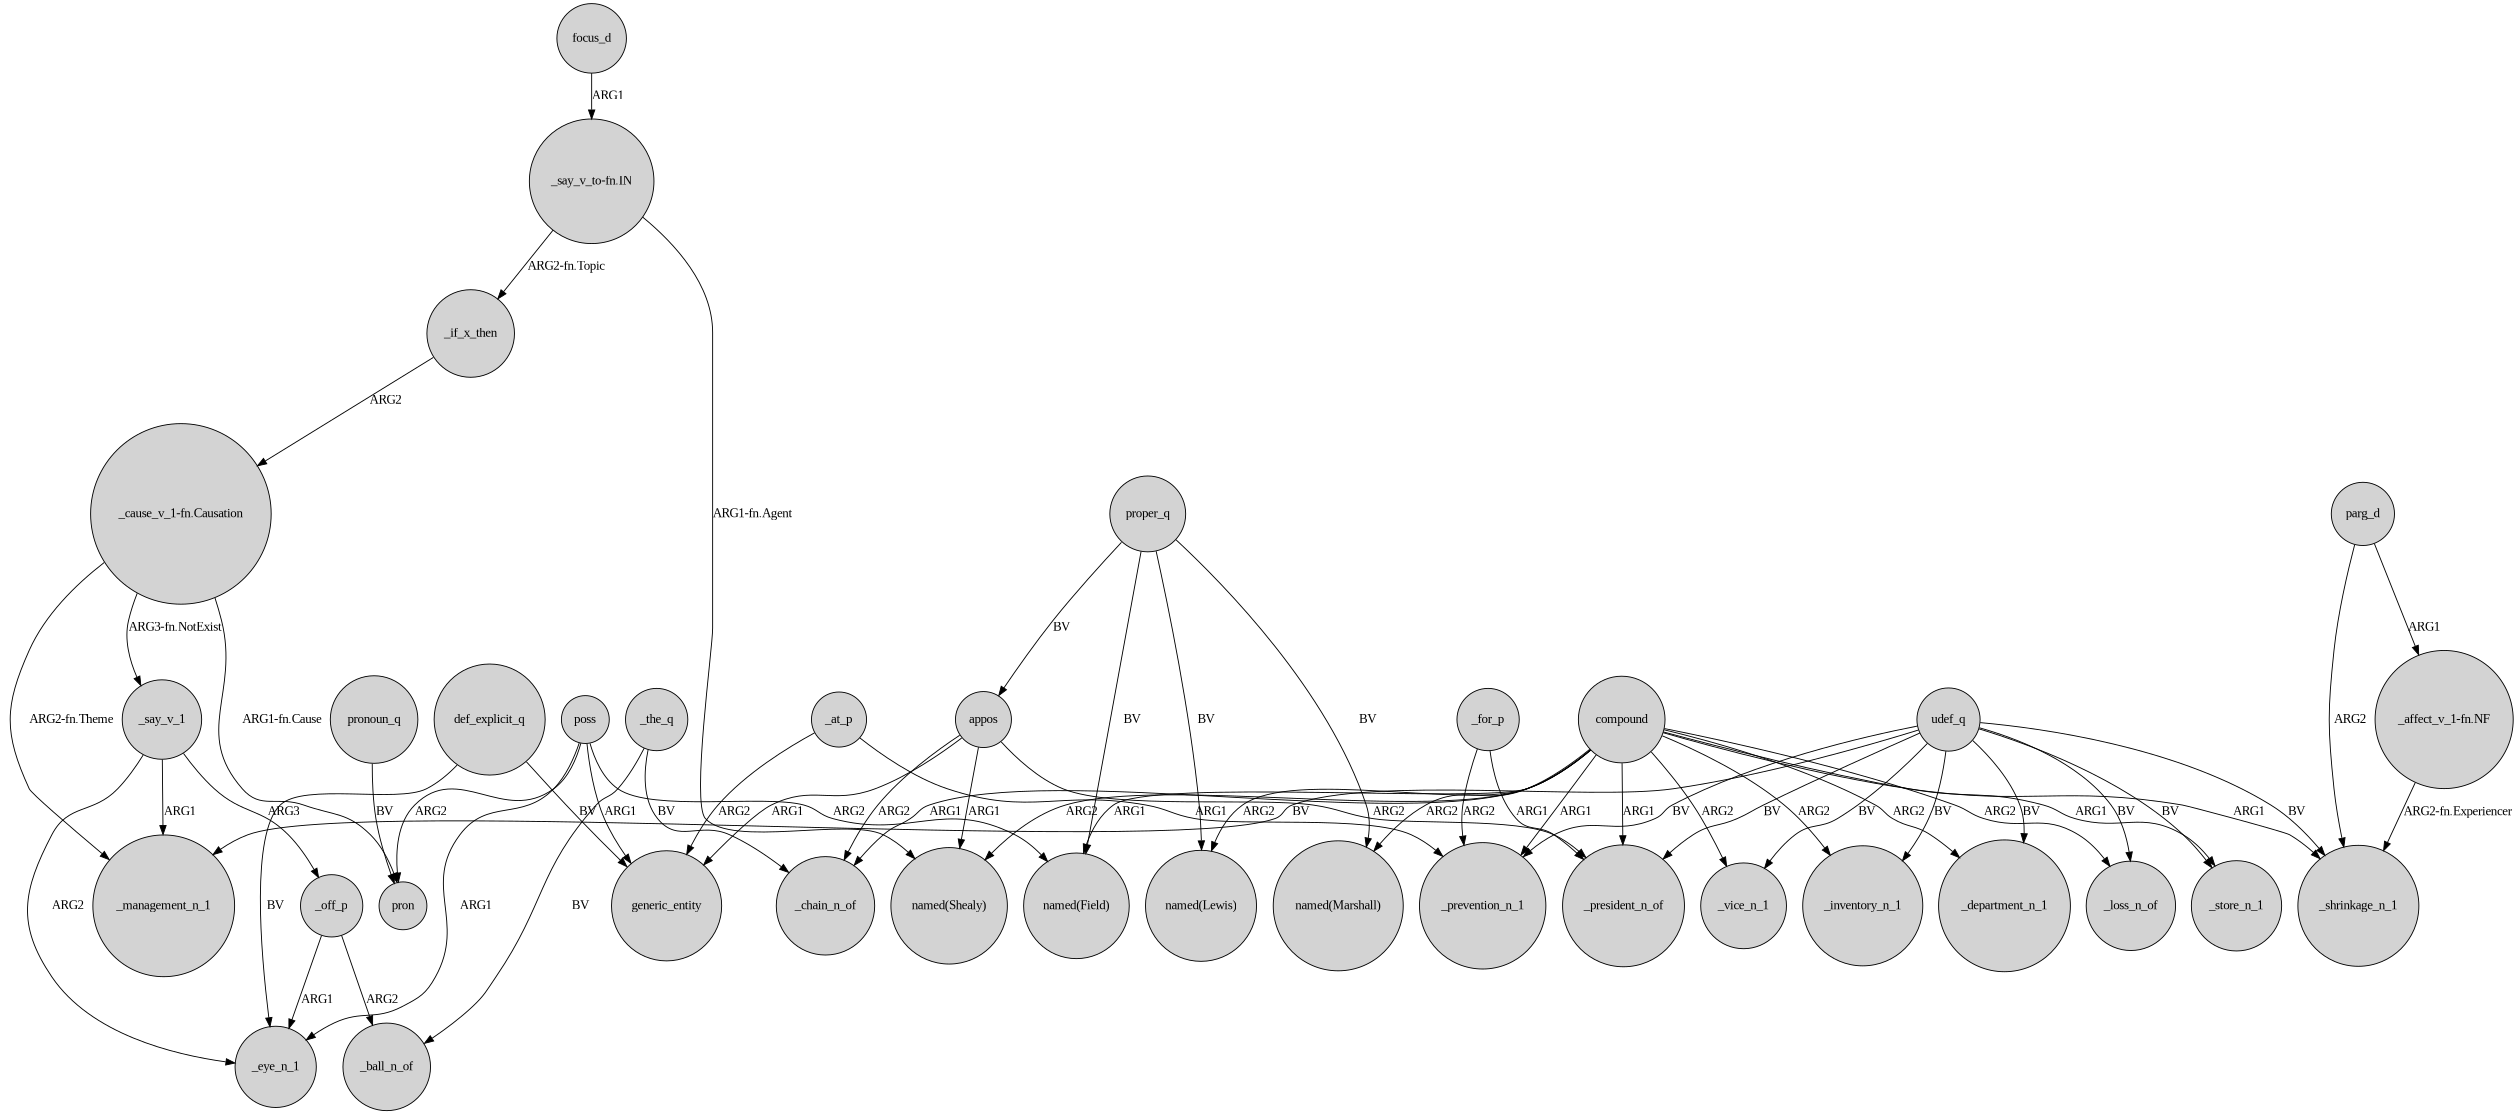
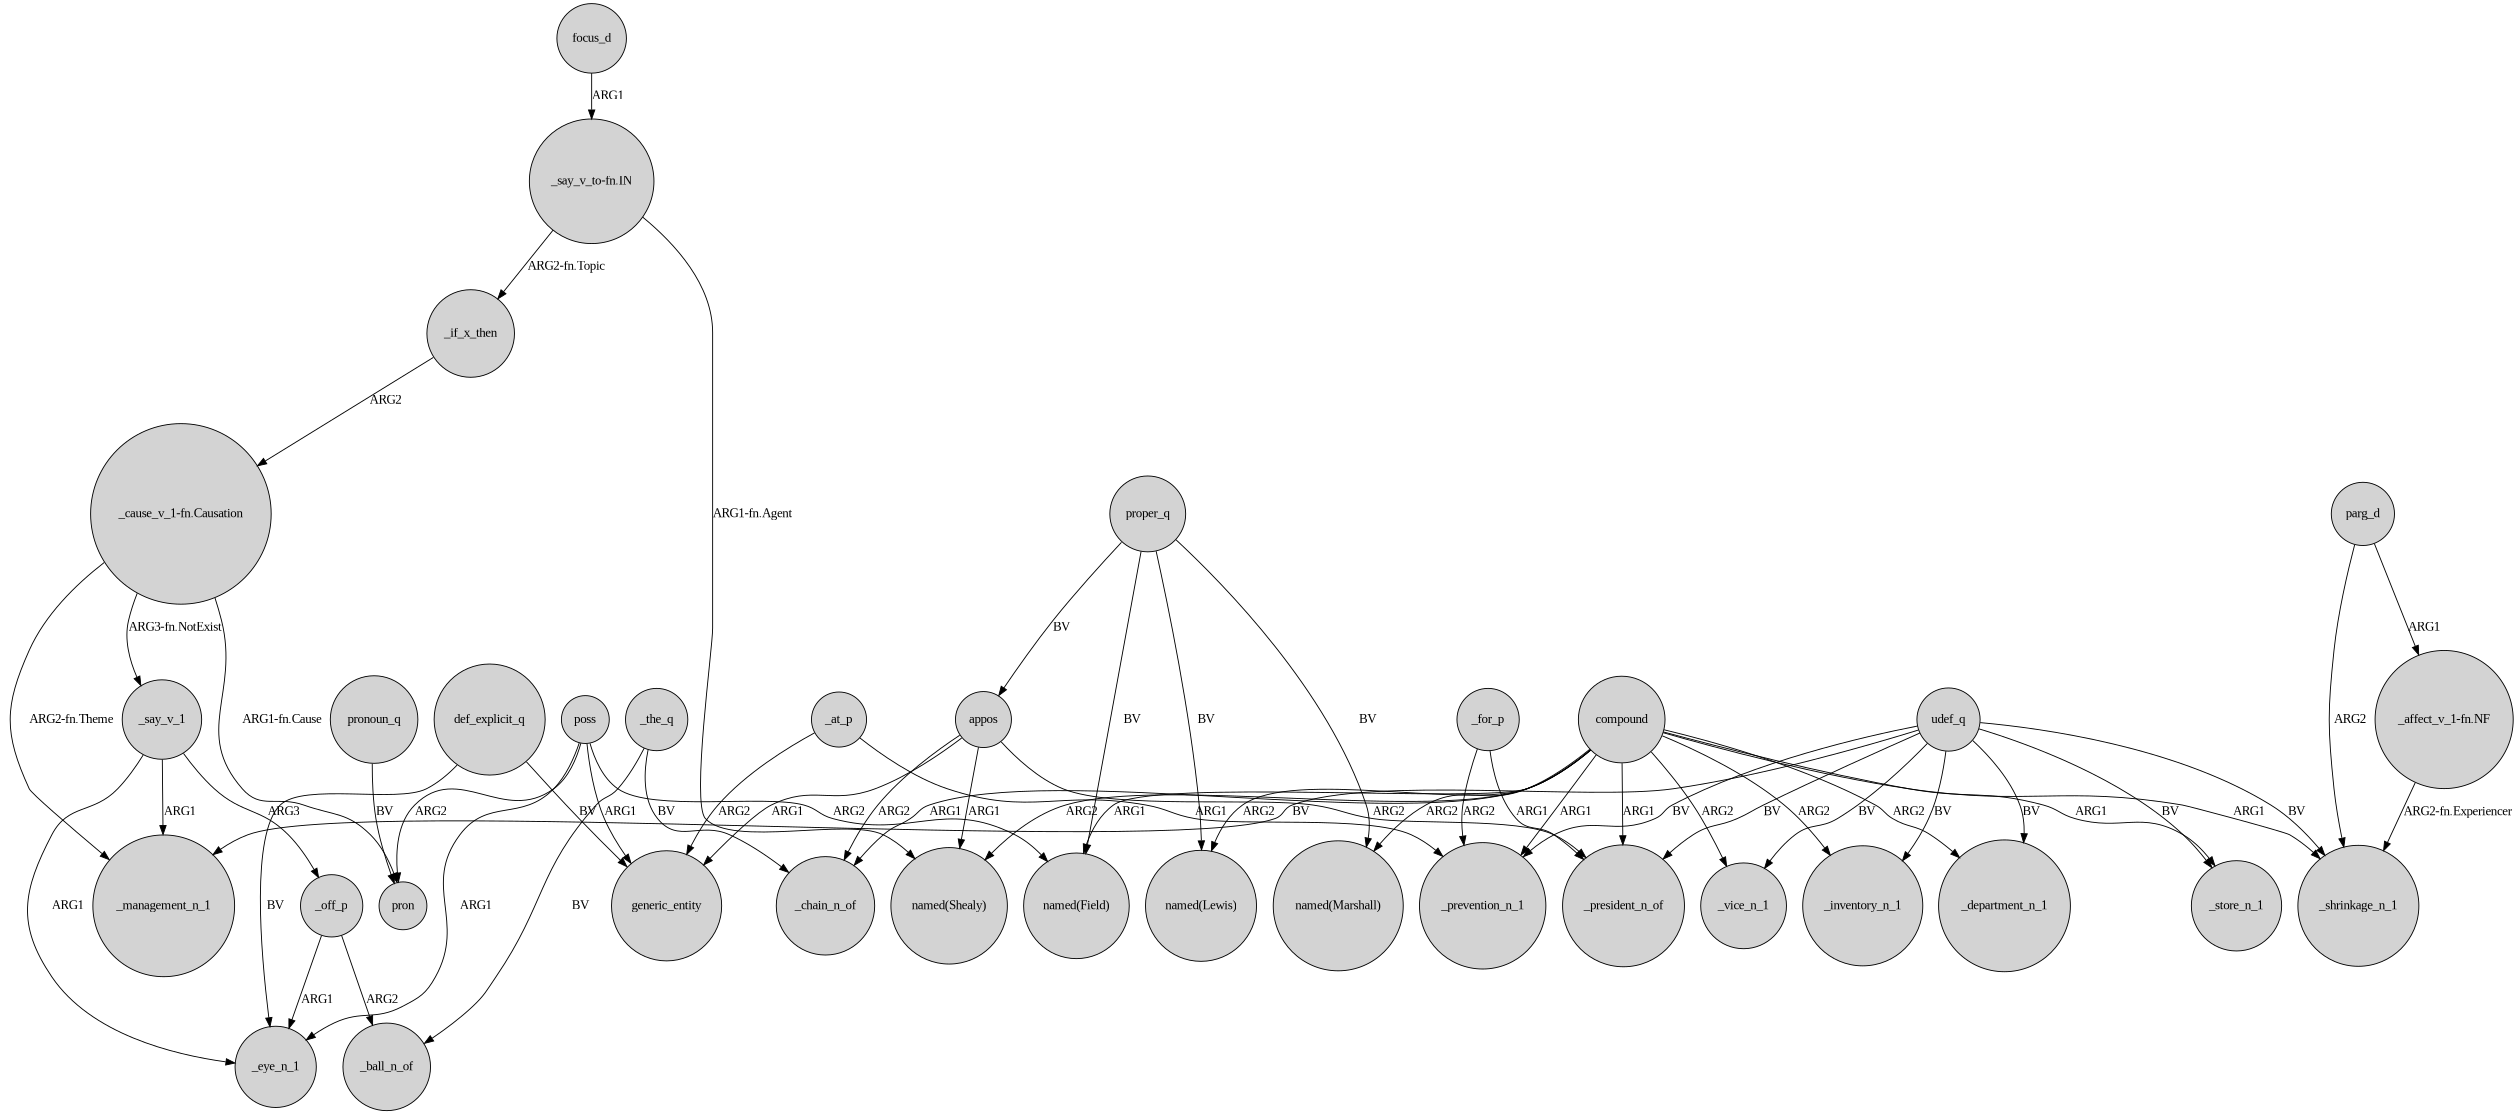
  digraph {
    fontname="Liberation Serif"
    node [fontname="Liberation Serif" shape=circle style=filled]
    edge [fontname="Liberation Serif"]
    n1 [label=_say_v_1]
    _management_n_1
    _eye_n_1
    _off_p
    _ball_n_of
    compound
    _vice_n_1
    _prevention_n_1
    _department_n_1
    "named(Field)"
    _store_n_1
    "named(Lewis)"
    _chain_n_of
    _shrinkage_n_1
    "named(Shealy)"
    "named(Marshall)"
    _inventory_n_1
    _president_n_of
-   _loss_n_of
    udef_q
    "_say_v_to-fn.IN"
    _if_x_then
    "_cause_v_1-fn.Causation"
    pron
    poss
    generic_entity
    proper_q
    appos
    _at_p
    def_explicit_q
    _the_q
    pronoun_q
    parg_d
    "_affect_v_1-fn.NF"
    _for_p
    focus_d
    n1 -> _management_n_1 [label=ARG1]
-   n1 -> _eye_n_1 [label=ARG2]
+   n1 -> _eye_n_1 [label=ARG1]
    n1 -> _off_p [label=ARG3]
    _off_p -> _eye_n_1 [label=ARG1]
    _off_p -> _ball_n_of [label=ARG2]
    compound -> _vice_n_1 [label=ARG2]
    compound -> _prevention_n_1 [label=ARG1]
    compound -> _department_n_1 [label=ARG2]
    compound -> "named(Field)" [label=ARG1]
    compound -> _store_n_1 [label=ARG1]
    compound -> "named(Lewis)" [label=ARG2]
    compound -> _chain_n_of [label=ARG1]
    compound -> _shrinkage_n_1 [label=ARG1]
    compound -> "named(Shealy)" [label=ARG2]
    compound -> "named(Marshall)" [label=ARG2]
    compound -> _inventory_n_1 [label=ARG2]
    compound -> _president_n_of [label=ARG1]
-   compound -> _loss_n_of [label=ARG2]
    udef_q -> _management_n_1 [label=BV]
    udef_q -> _vice_n_1 [label=BV]
    udef_q -> _prevention_n_1 [label=BV]
    udef_q -> _department_n_1 [label=BV]
    udef_q -> _store_n_1 [label=BV]
    udef_q -> _shrinkage_n_1 [label=BV]
    udef_q -> _inventory_n_1 [label=BV]
    udef_q -> _president_n_of [label=BV]
-   udef_q -> _loss_n_of [label=BV]
    "_say_v_to-fn.IN" -> "named(Shealy)" [label="ARG1-fn.Agent"]
    "_say_v_to-fn.IN" -> _if_x_then [label="ARG2-fn.Topic"]
    _if_x_then -> "_cause_v_1-fn.Causation" [label=ARG2]
    "_cause_v_1-fn.Causation" -> n1 [label="ARG3-fn.NotExist"]
    "_cause_v_1-fn.Causation" -> _management_n_1 [label="ARG2-fn.Theme"]
    "_cause_v_1-fn.Causation" -> pron [label="ARG1-fn.Cause"]
    poss -> _eye_n_1 [label=ARG1]
    poss -> "named(Field)" [label=ARG2]
    poss -> pron [label=ARG2]
    poss -> generic_entity [label=ARG1]
    proper_q -> "named(Field)" [label=BV]
    proper_q -> "named(Lewis)" [label=BV]
    proper_q -> "named(Marshall)" [label=BV]
    proper_q -> appos [label=BV]
    appos -> _chain_n_of [label=ARG2]
    appos -> "named(Shealy)" [label=ARG1]
    appos -> _president_n_of [label=ARG2]
    appos -> generic_entity [label=ARG1]
    _at_p -> _prevention_n_1 [label=ARG1]
    _at_p -> generic_entity [label=ARG2]
    def_explicit_q -> _eye_n_1 [label=BV]
    def_explicit_q -> generic_entity [label=BV]
    _the_q -> _ball_n_of [label=BV]
    _the_q -> _chain_n_of [label=BV]
    pronoun_q -> pron [label=BV]
    parg_d -> _shrinkage_n_1 [label=ARG2]
    parg_d -> "_affect_v_1-fn.NF" [label=ARG1]
    "_affect_v_1-fn.NF" -> _shrinkage_n_1 [label="ARG2-fn.Experiencer"]
    _for_p -> _prevention_n_1 [label=ARG2]
    _for_p -> _president_n_of [label=ARG1]
    focus_d -> "_say_v_to-fn.IN" [label=ARG1]
  }
